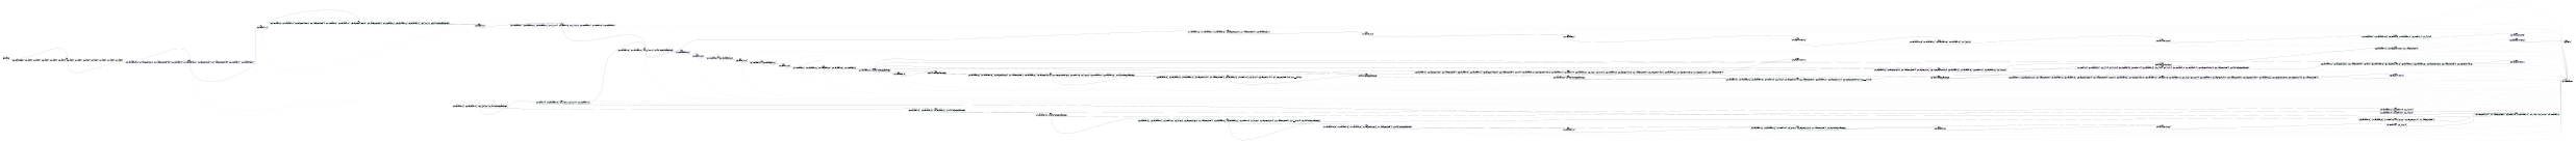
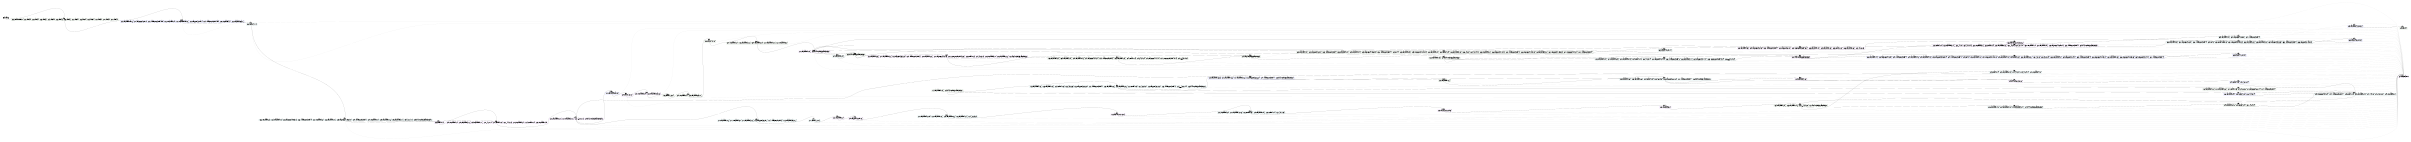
  digraph {
    rankdir=LR
    node [color=purple shape=record]
    edge [arrowhead=tee headport=n tailport=s]
    n1 [color=teal label=BB_variable455 shape=none]
    n2 [color=darkgreen label="{16060: constant[undefined,v1]|16061: vardecl['h']|16062: vardecl['l']|16063: vardecl['g']|16064: vardecl['m']|16065: vardecl['p']|16066: vardecl['q']|16067: vardecl['n']|16068: vardecl['r']|16069: vardecl['v']|16070: vardecl['t']|16071: vardecl['u']|16072: vardecl['w']}"]
    n3 [color=blue label="{16073: read-variable['Math',v3,-]|16074: read-property[v3,'min',v2]|16075: \<variable-non-null-undef\>['Math']|16076: write-variable[v2,'h']*|16077: read-variable['Math',v5,-]|16078: read-property[v5,'max',v4]|16079: \<variable-non-null-undef\>['Math']|16080: write-variable[v4,'l']*|16081: read-variable['Array',v7,-]}"]
    n4 [color=teal label="{16082: construct [-,v7,v6]}"]
    n5 [label="{16344: exceptional-return}"]
    n6 [color=teal label="{16083: write-variable[v6,'g']*|16084: read-variable['b',v9,-]|16085: read-property[v9,'length',v8]|16086: \<variable-non-null-undef\>['b']|16087: write-variable[v8,'p']*|16088: read-variable['c',v11,-]|16089: read-property[v11,'length',v10]|16090: \<variable-non-null-undef\>['c']|16091: write-variable[v10,'n']*|16092: read-variable['n',v13,-]|16093: read-variable['p',v14,-]|16094: -[v13,v14,v12]|16095: if[v12](true-block:5493,false-block:5492)}"]
    n7 [label="{16097: write-variable[v12,'r']*|16098: read-variable['p',v16,-]|16099: read-variable['n',v17,-]|16100: +[v16,v17,v14]|16101: constant[1.0,v15]|16102: +[v14,v15,v13]|16103: write-variable[v13,'v']*|16104: constant[0.0,v19]|16105: write-variable[v19,'m']}"]
    n8 [label="{16096: constant[1.0,v12]}"]
    n9 [label="{16106: read-variable['m',v20,-]|16107: read-variable['p',v21,-]|16108: \<=[v20,v21,v18]|16109: if[v18](true-block:5495,false-block:5496)}"]
    n10 [color=teal label="{16110: read-variable['t',v23,-]|16111: write-variable[v23,'u']|16112: read-variable['g',v25,-]|16113: read-property[v25,'push',-]|16114: \<variable-non-null-undef\>['g']|16115: read-variable['Array',v27,-]}"]
    n11 [color=blue label="{16116: read-variable['Array',v23,-]}"]
    n12 [color=teal label="{16117: construct [-,v27,v26]}"]
    n13 [label="{16200: construct [-,v23,v22]}"]
    n14 [label="{16118: write-variable[v26,'t']}"]
    n15 [label="{16201: write-variable[v22,'h']*|16202: read-variable['Array',v25,-]}"]
    n16 [label="{16119: call-g.push [v25,'push',v26,-]}"]
    n17 [color=darkgreen label="{16203: construct [-,v25,v24]}"]
    n18 [color=teal label="{16120: read-variable['h',v30,v29]|16121: read-variable['n',v31,-]|16122: read-variable['m',v33,-]|16123: read-variable['r',v34,-]|16124: +[v33,v34,v32]}"]
    n19 [label="{16125: call-h [v29,v30,v31,v32,v28]}"]
    n20 [color=teal label="{16126: write-variable[v28,'w']|16127: read-variable['l',v37,v36]|16128: constant[0.0,v38]|16129: read-variable['m',v40,-]|16130: constant[1.0,v41]|16131: -[v40,v41,v39]}"]
    n21 [label="{16132: call-l [v36,v37,v38,v39,v35]}"]
+   n22 [label="{16133: write-variable[v35,'q']}"]
    n23 [color=darkgreen label="{16134: read-variable['q',v42,-]|16135: read-variable['w',v43,-]|16136: \<=[v42,v43,v22]|16137: if[v22](true-block:5506,false-block:5507)}"]
    n24 [color=teal label="{16138: read-variable['t',v45,-]|16139: read-variable['q',v46,-]|16140: read-variable['q',v47,-]|16141: if[v47](true-block:5508,false-block:5509)}"]
    n25 [color=teal label="{16142: constant[1.0,v44]|16143: read-variable['m',v45,-]|16144: +[v45,v46]|16145: +[v46,v44,v47]|16146: write-variable[v47,'m']}"]
    n26 [color=darkgreen label="{16147: read-variable['m',v48,-]|16148: if[v48](true-block:5510,false-block:5511)}"]
    n27 [color=darkgreen label="{16149: read-variable['m',v48,-]|16150: constant[1.0,v49]|16151: +[v48,v49,v44]}"]
    n28 [color=teal label="{16152: read-variable['b',v52,-]|16153: read-variable['m',v54,-]|16154: constant[1.0,v55]|16155: -[v54,v55,v53]|16156: read-property[v52,v53,v50]|16157: \<variable-non-null-undef\>['b']|16158: read-variable['c',v56,-]|16159: read-variable['q',v58,-]|16160: constant[1.0,v59]|16161: -[v58,v59,v57]|16162: read-property[v56,v57,v51]|16163: \<variable-non-null-undef\>['c']|16164: ===[v50,v51,v49]|16165: if[v49](true-block:5512,false-block:5513)}"]
    n29 [color=blue label="{16166: read-variable['q',v49,-]|16167: constant[1.0,v50]|16168: +[v49,v50,v44]}"]
    n30 [color=teal label="{16193: write-property[v45,v46,v44]|16194: \<variable-non-null-undef\>['t']*|16195: constant[1.0,v48]|16196: read-variable['q',v49,-]|16197: +[v49,v50]|16198: +[v50,v48,v51]|16199: write-variable[v51,'q']}"]
    n31 [color=darkgreen label="{16169: read-variable['u',v60,-]|16170: read-variable['q',v62,-]|16171: constant[1.0,v63]|16172: -[v62,v63,v61]|16173: read-property[v60,v61,v44]|16174: \<variable-non-null-undef\>['u']}"]
    n32 [color=blue label="{16175: read-variable['h',v63,v62]|16176: read-variable['u',v65,-]|16177: read-variable['q',v66,-]|16178: read-property[v65,v66,v64]|16179: \<variable-non-null-undef\>['u']|16180: if[v64](true-block:5515,false-block:5514)}"]
    n33 [color=teal label="{16182: read-variable['t',v66,-]|16183: read-variable['q',v68,-]|16184: constant[1.0,v69]|16185: -[v68,v69,v67]|16186: read-property[v66,v67,v65]|16187: \<variable-non-null-undef\>['t']|16188: if[v65](true-block:5517,false-block:5516)}"]
    n34 [color=darkgreen label="{16181: read-variable['v',v64,-]}"]
    n35 [label="{16190: call-h [v62,v63,v64,v65,v60]}"]
    n36 [label="{16189: read-variable['v',v65,-]}"]
    n37 [color=blue label="{16191: constant[1.0,v61]|16192: +[v60,v61,v44]}"]
    n38 [color=darkgreen label="{16204: write-variable[v24,'l']*|16205: read-variable['Array',v27,-]}"]
    n39 [color=darkgreen label="{16206: construct [-,v27,v26]}"]
    n40 [color=darkgreen label="{16207: write-variable[v26,'r']*|16208: read-variable['p',v28,-]|16209: write-variable[v28,'m']*|16210: read-variable['n',v30,-]|16211: write-variable[v30,'q']}"]
    n41 [label="{16212: read-variable['m',v29,-]|16213: if[v29](true-block:5528,false-block:5527)}"]
    n42 [color=darkgreen label="{16215: if[v29](true-block:5529,false-block:5530)}"]
    n43 [color=teal label="{16214: read-variable['q',v29,-]}"]
    n44 [label="{16216: read-variable['g',v35,-]|16217: read-variable['m',v36,-]|16218: read-property[v35,v36,v34]|16219: \<variable-non-null-undef\>['g']|16220: read-variable['q',v37,-]|16221: read-property[v34,v37,v32]|16222: \<property-non-null-undef\>[v35,v36]|16223: constant[1.0,v33]|16224: -[v32,v33,v31]|16225: write-variable[v31,'n']|16226: read-variable['q',v38,-]|16227: if[v38](true-block:5531,false-block:5532)}"]
    n45 [label="{16228: read-variable['a',v33,-]|16229: read-property[v33,'a',v32]|16230: \<variable-non-null-undef\>['a']|16231: read-property[v32,'Cb',-]|16232: \<property-non-null-undef\>[v33,'a']|16233: read-variable['l',v34,-]|16234: read-variable['r',v35,-]|16235: constant[10.0,v37]|16236: read-variable['p',v38,-]|16237: *[v37,v38,v36]}"]
    n46 [color=darkgreen label="{16249: if[v38](true-block:5533,false-block:5534)}"]
    n47 [color=darkgreen label="{16238: read-variable['n',v39,-]|16239: read-variable['g',v42,-]|16240: read-variable['m',v43,-]|16241: read-property[v42,v43,v41]|16242: \<variable-non-null-undef\>['g']|16243: read-variable['q',v45,-]|16244: constant[1.0,v46]|16245: -[v45,v46,v44]|16246: read-property[v41,v44,v40]|16247: \<property-non-null-undef\>[v42,v43]|16248: ===[v39,v40,v38]}"]
    n48 [label="{16338: call-a.a.Cb [v32,'Cb',v34,v35,v36,-]*}"]
    n49 [color=darkgreen label="{16250: read-variable['l',v40,-]|16251: read-property[v40,'push',-]|16252: \<variable-non-null-undef\>['l']|16253: read-variable['h',v42,-]|16254: read-variable['h',v44,-]|16255: read-property[v44,'length',v43]|16256: \<variable-non-null-undef\>['h']|16257: new[v41]|16258: read-variable['e',v45,-]|16259: write-property[v41,'status',v45]|16260: read-variable['c',v47,-]|16261: constant[1.0,v49]|16262: read-variable['q',v50,-]|16263: +[v50,v51]|16264: -[v51,v49,v48]|16265: write-variable[v48,'q']|16266: read-property[v47,v48,v46]|16267: \<variable-non-null-undef\>['c']|16268: write-property[v41,'value',v46]|16269: read-variable['q',v52,-]|16270: write-property[v41,'index',v52]|16271: write-property[v42,v43,v41]|16272: \<variable-non-null-undef\>['h']}"]
    n50 [color=darkgreen label="{16273: read-variable['m',v39,-]|16274: if[v39](true-block:5536,false-block:5537)}"]
    n51 [color=teal label="{16339: read-variable['h',v40,-]|16340: read-property[v40,'reverse',-]|16341: \<variable-non-null-undef\>['h']}"]
    n52 [color=teal label="{16275: call-l.push [v40,'push',v41,-]}"]
    n53 [label="{16287: if[v39](true-block:5538,false-block:5539)}"]
    n54 [color=teal label="{16276: read-variable['n',v40,-]|16277: read-variable['g',v43,-]|16278: read-variable['m',v45,-]|16279: constant[1.0,v46]|16280: -[v45,v46,v44]|16281: read-property[v43,v44,v42]|16282: \<variable-non-null-undef\>['g']|16283: read-variable['q',v47,-]|16284: read-property[v42,v47,v41]|16285: \<property-non-null-undef\>[v43,v44]|16286: ===[v40,v41,v39]}"]
    n55 [color=blue label="{16342: call-h.reverse [v40,'reverse',v1]}"]
    n56 [color=blue label="{16288: read-variable['r',v41,-]|16289: read-property[v41,'push',-]|16290: \<variable-non-null-undef\>['r']|16291: read-variable['h',v43,-]|16292: read-variable['h',v45,-]|16293: read-property[v45,'length',v44]|16294: \<variable-non-null-undef\>['h']|16295: new[v42]|16296: read-variable['f',v46,-]|16297: write-property[v42,'status',v46]|16298: read-variable['b',v48,-]|16299: constant[1.0,v50]|16300: read-variable['m',v51,-]|16301: +[v51,v52]|16302: -[v52,v50,v49]|16303: write-variable[v49,'m']|16304: read-property[v48,v49,v47]|16305: \<variable-non-null-undef\>['b']|16306: write-property[v42,'value',v47]|16307: read-variable['m',v53,-]|16308: write-property[v42,'index',v53]|16309: write-property[v43,v44,v42]|16310: \<variable-non-null-undef\>['h']}"]
    n57 [label="{16311: constant[1.0,v40]|16312: read-variable['q',v41,-]|16313: +[v41,v42]|16314: -[v42,v40,v43]|16315: write-variable[v43,'q']|16316: constant[1.0,v44]|16317: read-variable['m',v45,-]|16318: +[v45,v46]|16319: -[v46,v44,v47]|16320: write-variable[v47,'m']|16321: read-variable['k',v49,-]|16322: read-property[v49,'sparse',v48]|16323: \<variable-non-null-undef\>['k']|16324: if[v48](true-block:5526,false-block:5541)}"]
    n58 [color=blue label="{16325: call-r.push [v41,'push',v42,-]}"]
    n59 [color=teal label="{16326: read-variable['h',v50,-]|16327: read-property[v50,'push',-]|16328: \<variable-non-null-undef\>['h']|16329: new[v51]|16330: constant[\"retained\",v52]|16331: write-property[v51,'status',v52]|16332: read-variable['c',v54,-]|16333: read-variable['q',v55,-]|16334: read-property[v54,v55,v53]|16335: \<variable-non-null-undef\>['c']|16336: write-property[v51,'value',v53]}"]
    n60 [color=blue label="{16337: call-h.push [v50,'push',v51,-]}"]
    n61 [color=darkgreen label="{16343: return[v1]}"]
    n1 -> n2 [arrowhead=onormal headlabel="    5488"]
    n2 -> n3 [arrowhead=box headlabel="      5489"]
    n3 -> n4 [arrowhead=box headlabel="      5490"]
    n3 -> n5 [arrowhead=box color=gray headlabel="      5547"]
    n4 -> n5 [arrowhead=onormal color=gray]
    n4 -> n6 [arrowhead=box headlabel="      5491"]
    n6 -> n5 [arrowhead=box color=gray]
    n6 -> n7 [headlabel="      5493"]
    n6 -> n8 [headlabel="      5492"]
    n7 -> n5 [color=gray]
    n7 -> n9 [arrowhead=onormal headlabel="      5494"]
    n8 -> n7 [arrowhead=box]
    n9 -> n5 [arrowhead=box color=gray]
    n9 -> n10 [arrowhead=box headlabel="      5495"]
    n9 -> n11 [headlabel="      5496"]
    n10 -> n5 [arrowhead=box color=gray]
    n10 -> n12 [headlabel="      5497"]
    n11 -> n5 [arrowhead=onormal color=gray]
    n11 -> n13 [arrowhead=onormal headlabel="      5520"]
    n12 -> n5 [arrowhead=box color=gray]
    n12 -> n14 [arrowhead=onormal headlabel="      5498"]
    n13 -> n5 [arrowhead=onormal color=gray]
    n13 -> n15 [arrowhead=box headlabel="      5521"]
    n14 -> n16 [arrowhead=box headlabel="      5499"]
    n15 -> n5 [color=gray]
    n15 -> n17 [arrowhead=box headlabel="      5522"]
    n16 -> n5 [arrowhead=box color=gray]
    n16 -> n18 [headlabel="      5500"]
    n17 -> n5 [color=gray]
    n17 -> n38 [headlabel="      5523"]
    n18 -> n5 [arrowhead=box color=gray]
    n18 -> n19 [arrowhead=onormal headlabel="      5501"]
    n19 -> n5 [arrowhead=onormal color=gray]
    n19 -> n20 [arrowhead=box headlabel="      5502"]
    n20 -> n5 [arrowhead=onormal color=gray]
    n20 -> n21 [arrowhead=onormal headlabel="      5503"]
    n21 -> n5 [arrowhead=box color=gray]
+   n21 -> n22 [arrowhead=onormal headlabel="      5504"]
+   n22 -> n23 [headlabel="      5505"]
    n23 -> n5 [color=gray]
    n23 -> n24 [arrowhead=box headlabel="      5506"]
    n23 -> n25 [arrowhead=box headlabel="      5507"]
    n24 -> n5 [color=gray]
-   n24 -> n26 [arrowhead=box headlabel="      5508"]
    n24 -> n27 [headlabel="      5509"]
    n25 -> n5 [arrowhead=box color=gray]
    n25 -> n9 [arrowhead=onormal]
    n26 -> n5 [color=gray]
    n26 -> n28 [arrowhead=onormal headlabel="      5510"]
    n26 -> n29 [arrowhead=onormal headlabel="      5511"]
    n27 -> n5 [arrowhead=onormal color=gray]
    n27 -> n30 [headlabel="      5519"]
    n28 -> n5 [color=gray]
    n28 -> n31 [headlabel="      5512"]
    n28 -> n32 [arrowhead=box headlabel="      5513"]
    n29 -> n5 [arrowhead=onormal color=gray]
    n29 -> n30 [arrowhead=onormal]
    n30 -> n5 [arrowhead=box color=gray]
    n30 -> n23
    n31 -> n5 [arrowhead=onormal color=gray]
    n31 -> n30
    n32 -> n5 [arrowhead=box color=gray]
    n32 -> n33 [arrowhead=onormal headlabel="      5515"]
    n32 -> n34 [arrowhead=box headlabel="      5514"]
    n33 -> n5 [color=gray]
    n33 -> n35 [arrowhead=box headlabel="      5517"]
    n33 -> n36 [headlabel="      5516"]
    n34 -> n5 [color=gray]
    n34 -> n33 [arrowhead=onormal]
    n35 -> n5 [arrowhead=box color=gray]
    n35 -> n37 [arrowhead=onormal headlabel="      5518"]
    n36 -> n5 [arrowhead=box color=gray]
    n36 -> n35
    n37 -> n5 [arrowhead=box color=gray]
    n37 -> n30 [arrowhead=onormal]
    n38 -> n5 [arrowhead=onormal color=gray]
    n38 -> n39 [headlabel="      5524"]
    n39 -> n5 [color=gray]
    n39 -> n40 [headlabel="      5525"]
    n40 -> n5 [arrowhead=onormal color=gray]
    n40 -> n41 [arrowhead=onormal headlabel="      5526"]
    n41 -> n5 [color=gray]
    n41 -> n42 [arrowhead=box headlabel="      5528"]
    n41 -> n43 [headlabel="      5527"]
    n42 -> n44 [arrowhead=onormal headlabel="      5529"]
    n42 -> n45 [arrowhead=box headlabel="      5530"]
    n43 -> n5 [color=gray]
    n43 -> n42 [arrowhead=box]
    n44 -> n5 [color=gray]
    n44 -> n46 [headlabel="      5532"]
    n44 -> n47 [arrowhead=onormal headlabel="      5531"]
    n45 -> n5 [color=gray]
    n45 -> n48 [headlabel="      5543"]
    n46 -> n49 [arrowhead=onormal color=gray headlabel="      5533"]
    n46 -> n50 [headlabel="      5534"]
    n47 -> n5 [color=gray]
    n47 -> n46
    n48 -> n5 [arrowhead=box color=gray]
    n48 -> n51 [headlabel="      5544"]
    n49 -> n5 [color=gray]
    n49 -> n52 [arrowhead=onormal headlabel="      5535"]
    n50 -> n5 [color=gray]
    n50 -> n53 [arrowhead=box headlabel="      5537"]
    n50 -> n54 [arrowhead=onormal headlabel="      5536"]
    n51 -> n5 [color=gray]
    n51 -> n55 [arrowhead=box color=gray headlabel="      5545"]
    n52 -> n5 [arrowhead=onormal color=gray]
    n52 -> n41 [arrowhead=box]
    n53 -> n56 [arrowhead=onormal headlabel="      5538"]
    n53 -> n57 [headlabel="      5539"]
    n54 -> n5 [color=gray]
    n54 -> n53 [arrowhead=onormal]
    n55 -> n5 [color=gray]
    n55 -> n61 [arrowhead=box headlabel="      5546"]
    n56 -> n5 [arrowhead=onormal color=gray]
    n56 -> n58 [arrowhead=box headlabel="      5540"]
    n57 -> n5 [arrowhead=box color=gray]
    n57 -> n41 [arrowhead=onormal]
    n57 -> n59 [headlabel="      5541"]
    n58 -> n5 [arrowhead=onormal color=gray]
    n58 -> n41 [arrowhead=box]
    n59 -> n5 [arrowhead=box color=gray]
    n59 -> n60 [arrowhead=box headlabel="      5542"]
    n60 -> n5 [color=gray]
    n60 -> n41 [arrowhead=box]
  }
